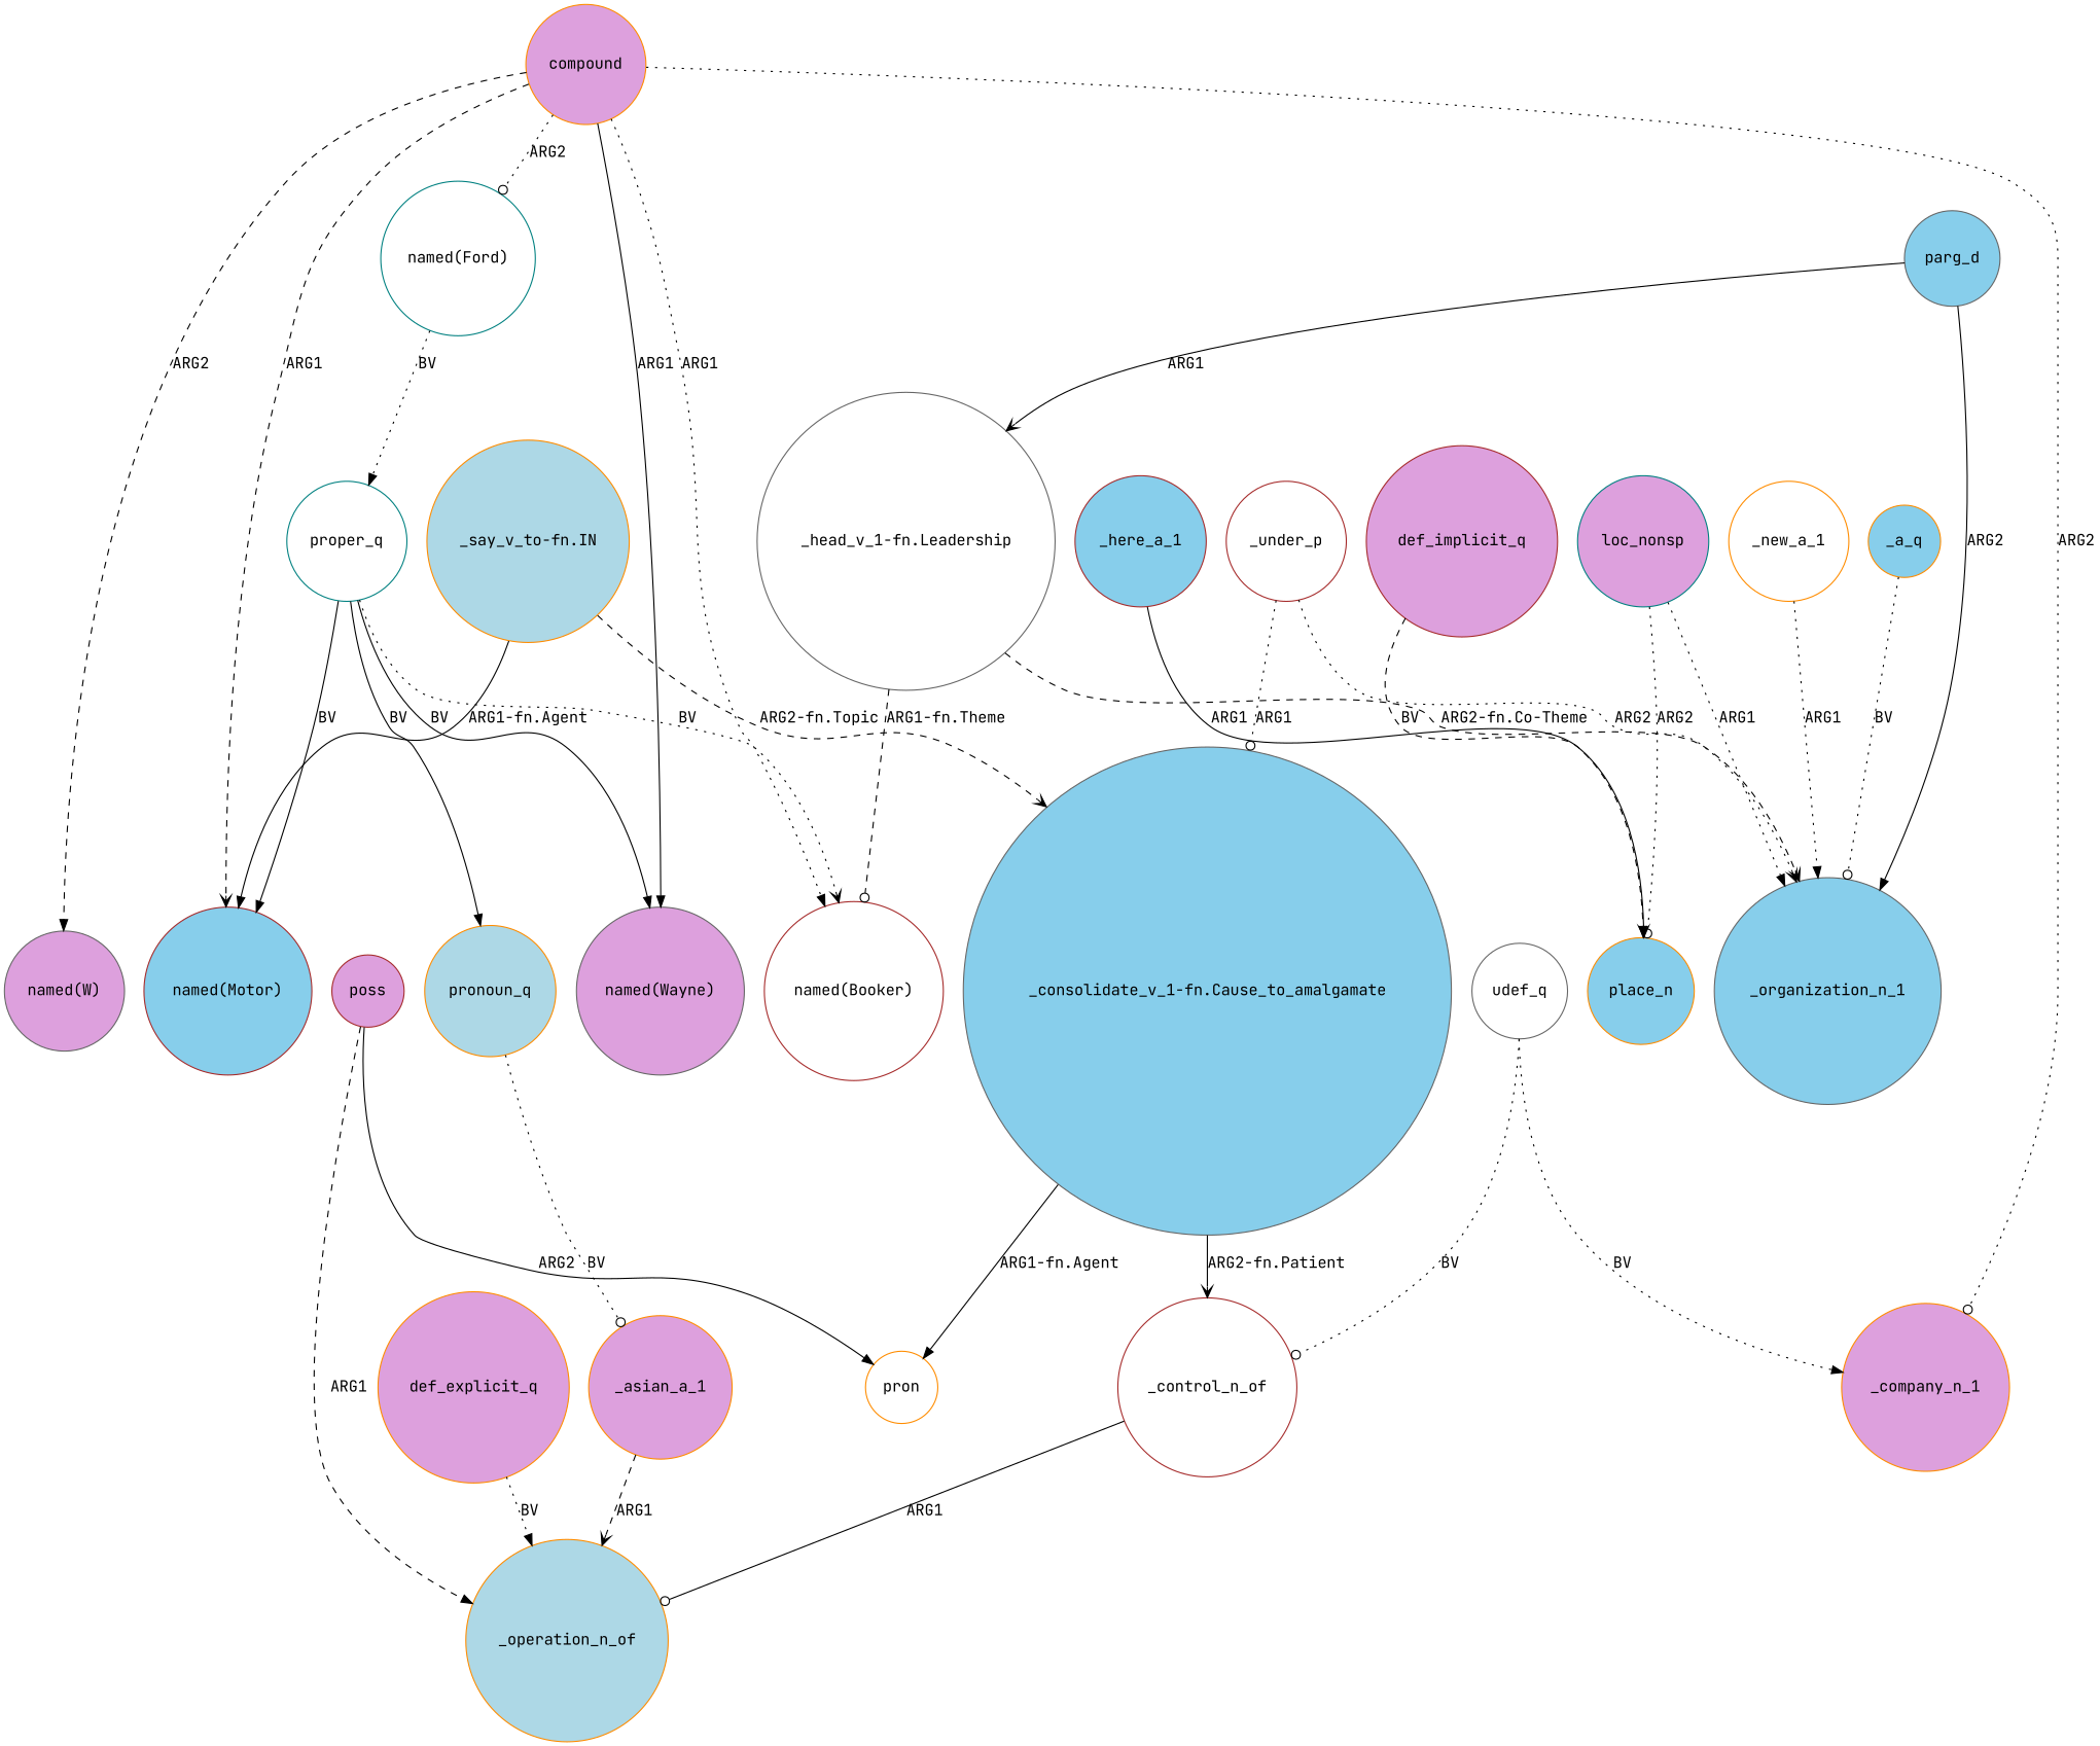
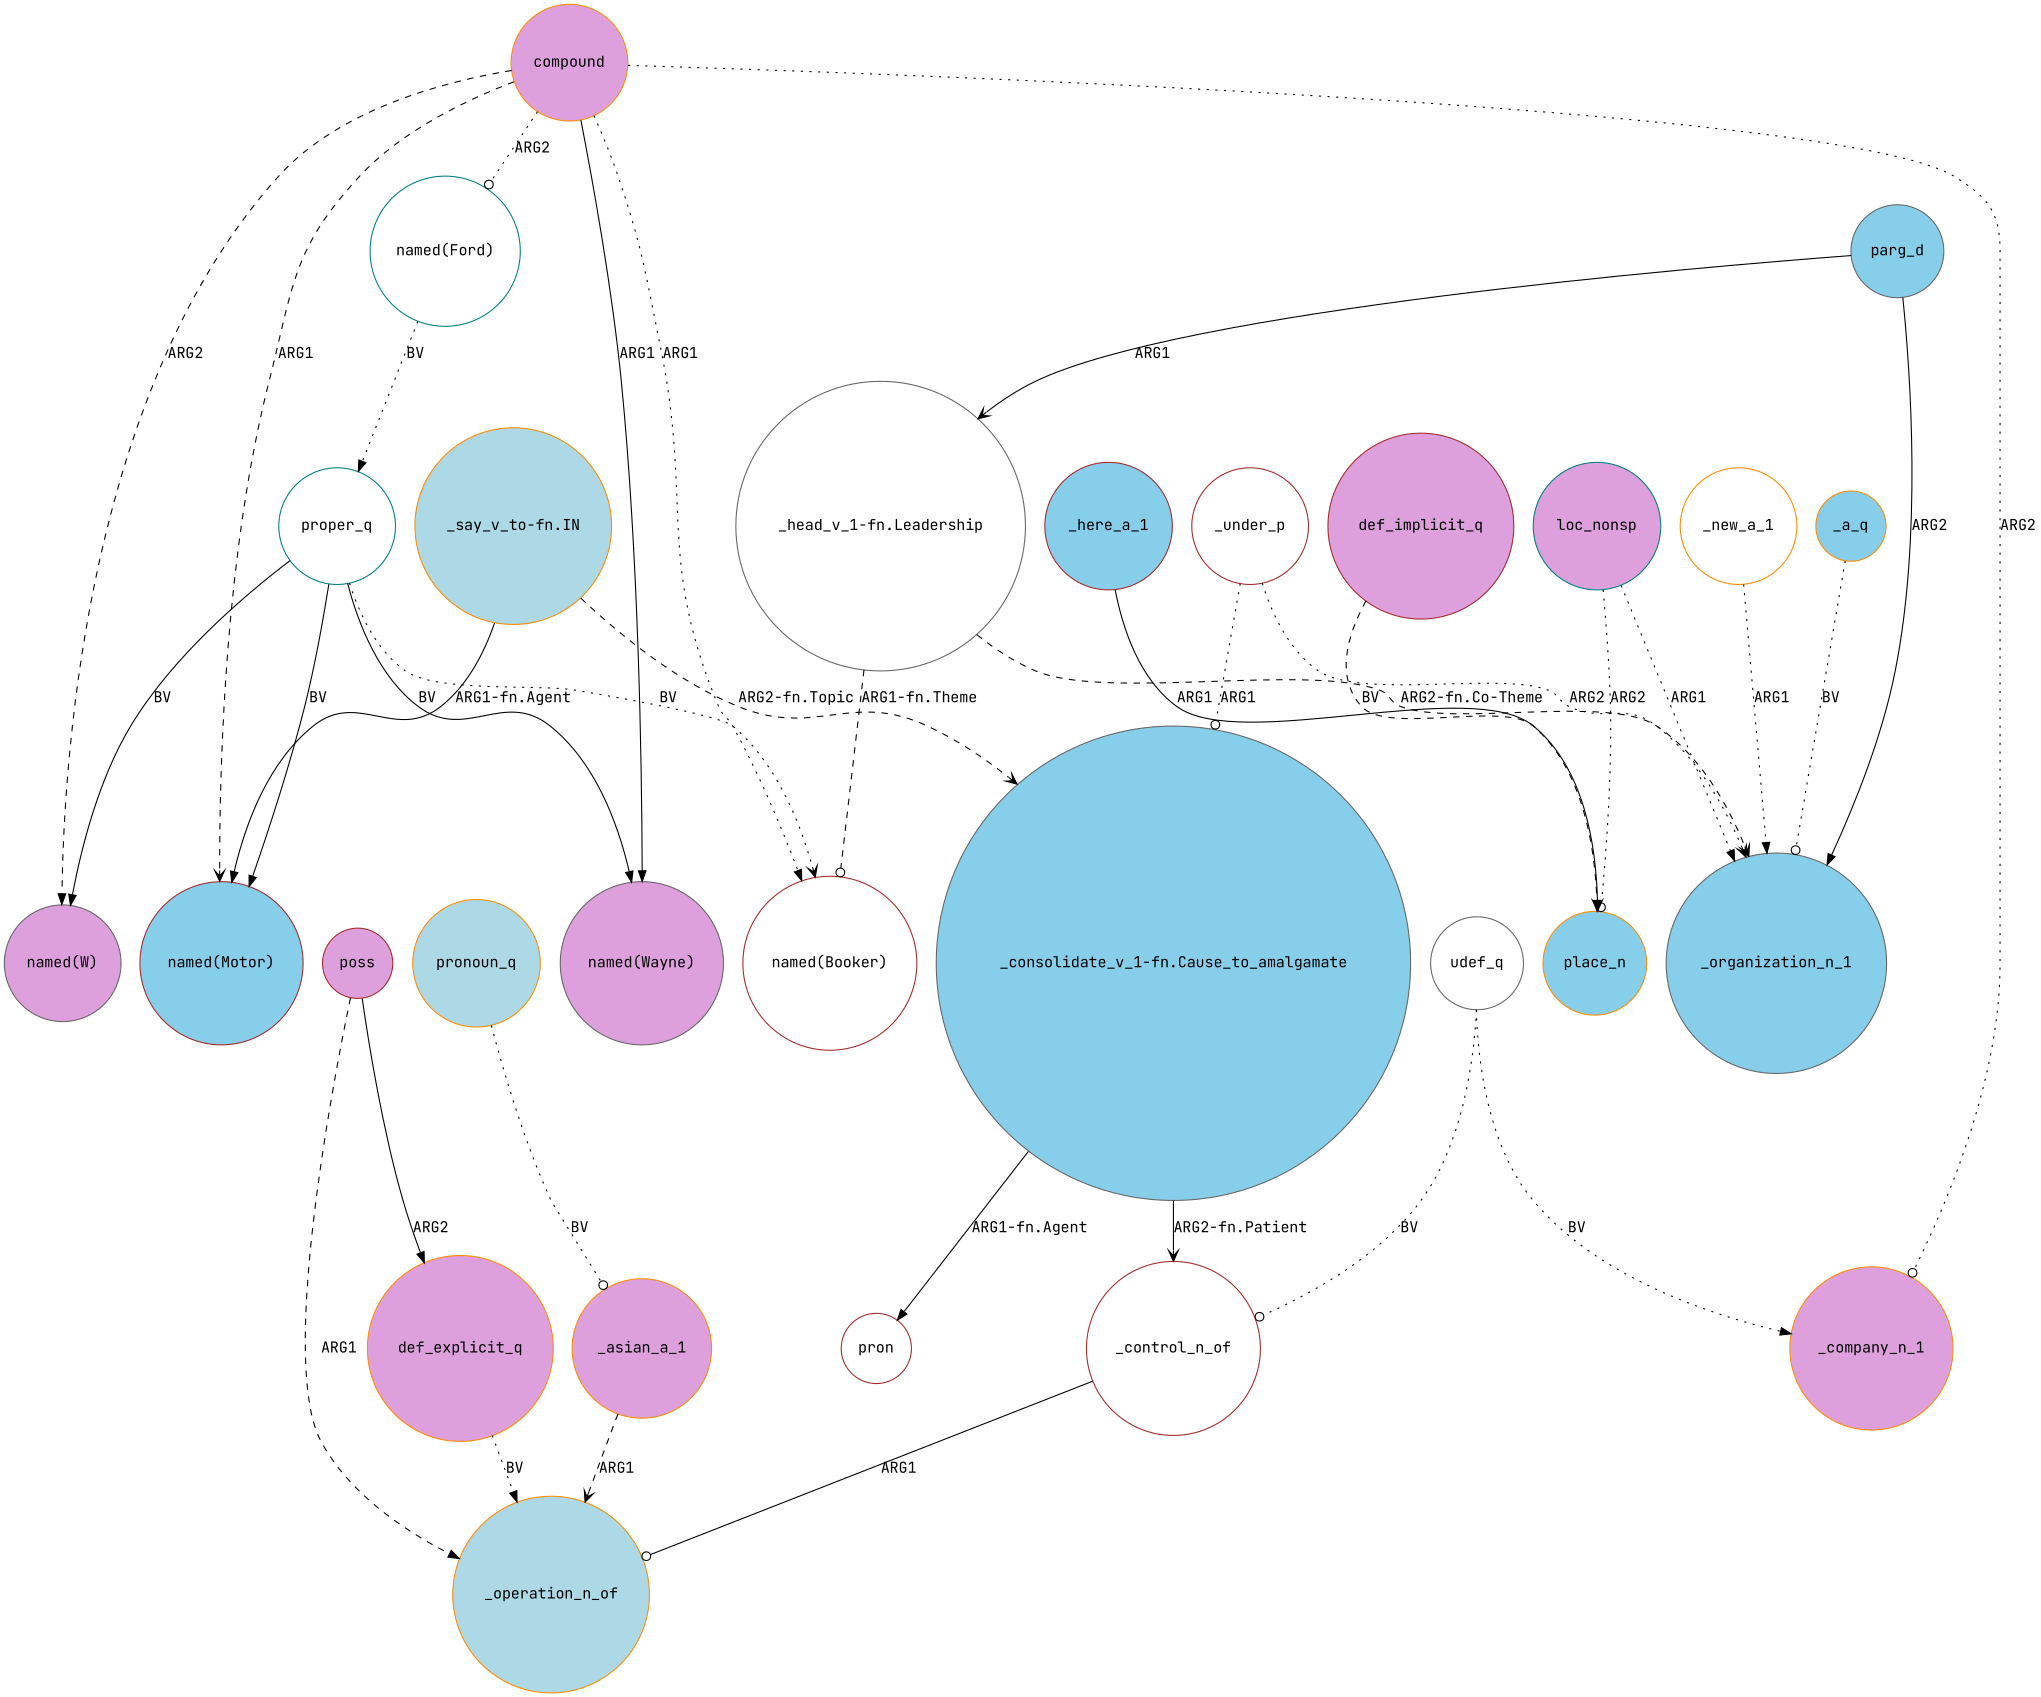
  digraph {
    fontname="JetBrains Mono"
    node [color=darkorange fillcolor=white fontname="JetBrains Mono" shape=circle style=filled]
    edge [arrowhead=normal fontname="JetBrains Mono" style=dotted]
    "_say_v_to-fn.IN" [fillcolor=lightblue]
    "_consolidate_v_1-fn.Cause_to_amalgamate" [color=gray40 fillcolor=skyblue]
    "named(Motor)" [color=brown fillcolor=skyblue]
    _control_n_of [color=brown]
-   pron
+   pron [color=brown]
    _operation_n_of [fillcolor=lightblue]
    _here_a_1 [color=brown fillcolor=skyblue]
    place_n [fillcolor=skyblue]
    compound [fillcolor=plum]
    "named(Booker)" [color=brown]
    "named(Wayne)" [color=gray40 fillcolor=plum]
    "named(W)" [color=gray40 fillcolor=plum]
    _company_n_1 [fillcolor=plum]
    "named(Ford)" [color=teal]
    proper_q [color=teal]
    poss [color=brown fillcolor=plum]
    parg_d [color=gray40 fillcolor=skyblue]
    "_head_v_1-fn.Leadership" [color=gray40]
    _organization_n_1 [color=gray40 fillcolor=skyblue]
    loc_nonsp [color=teal fillcolor=plum]
    _under_p [color=brown]
    udef_q [color=gray40]
    _asian_a_1 [fillcolor=plum]
    def_implicit_q [color=brown fillcolor=plum]
    pronoun_q [fillcolor=lightblue]
    def_explicit_q [fillcolor=plum]
    _new_a_1
    _a_q [fillcolor=skyblue]
    "_say_v_to-fn.IN" -> "_consolidate_v_1-fn.Cause_to_amalgamate" [arrowhead=vee label="ARG2-fn.Topic" style=dashed]
    "_say_v_to-fn.IN" -> "named(Motor)" [label="ARG1-fn.Agent" style=solid]
    "_consolidate_v_1-fn.Cause_to_amalgamate" -> _control_n_of [arrowhead=vee label="ARG2-fn.Patient" style=solid]
    "_consolidate_v_1-fn.Cause_to_amalgamate" -> pron [label="ARG1-fn.Agent" style=solid]
    _control_n_of -> _operation_n_of [arrowhead=odot label=ARG1 style=solid]
    _here_a_1 -> place_n [arrowhead=vee label=ARG1 style=solid]
    compound -> "named(Motor)" [arrowhead=vee label=ARG1 style=dashed]
    compound -> "named(Booker)" [label=ARG1]
    compound -> "named(Wayne)" [label=ARG1 style=solid]
    compound -> "named(W)" [label=ARG2 style=dashed]
    compound -> _company_n_1 [arrowhead=odot label=ARG2]
    compound -> "named(Ford)" [arrowhead=odot label=ARG2]
    "named(Ford)" -> proper_q [label=BV]
    proper_q -> "named(Motor)" [label=BV style=solid]
    proper_q -> "named(Booker)" [arrowhead=vee label=BV]
    proper_q -> "named(Wayne)" [label=BV style=solid]
-   proper_q -> pronoun_q [label=BV style=solid]
-   poss -> pron [label=ARG2 style=solid]
+   proper_q -> "named(W)" [label=BV style=solid]
+   poss -> def_explicit_q [label=ARG2 style=solid]
    poss -> _operation_n_of [label=ARG1 style=dashed]
    parg_d -> "_head_v_1-fn.Leadership" [arrowhead=vee label=ARG1 style=solid]
    parg_d -> _organization_n_1 [label=ARG2 style=solid]
    "_head_v_1-fn.Leadership" -> "named(Booker)" [arrowhead=odot label="ARG1-fn.Theme" style=dashed]
    "_head_v_1-fn.Leadership" -> _organization_n_1 [arrowhead=vee label="ARG2-fn.Co-Theme" style=dashed]
    loc_nonsp -> place_n [arrowhead=odot label=ARG2]
    loc_nonsp -> _organization_n_1 [label=ARG1]
    _under_p -> "_consolidate_v_1-fn.Cause_to_amalgamate" [arrowhead=odot label=ARG1]
    _under_p -> _organization_n_1 [arrowhead=vee label=ARG2]
    udef_q -> _control_n_of [arrowhead=odot label=BV]
    udef_q -> _company_n_1 [label=BV]
    _asian_a_1 -> _operation_n_of [arrowhead=vee label=ARG1 style=dashed]
    def_implicit_q -> place_n [label=BV style=dashed]
    pronoun_q -> _asian_a_1 [arrowhead=odot label=BV]
    def_explicit_q -> _operation_n_of [label=BV]
    _new_a_1 -> _organization_n_1 [label=ARG1]
    _a_q -> _organization_n_1 [arrowhead=odot label=BV]
  }
